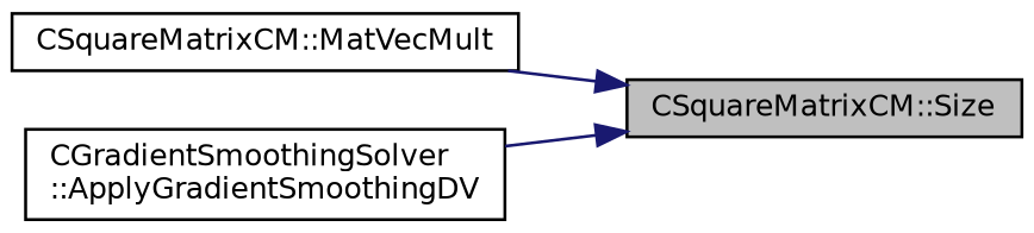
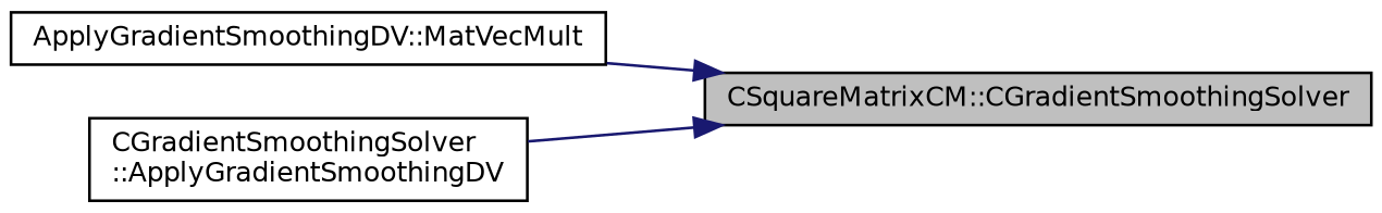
  digraph {
    rankdir=RL
    node [color=black fillcolor=white fontname=Helvetica fontsize=10 shape=record style=filled]
    edge [color=midnightblue dir=back fontname=Helvetica fontsize=10 labelfontname=Helvetica labelfontsize=10 style=solid]
-   n1 [fillcolor=grey75 fontcolor=black height=0.2 label="CSquareMatrixCM::Size" width=0.4]
-   n2 [height=0.2 label="CSquareMatrixCM::MatVecMult" width=0.4]
+   n1 [fillcolor=grey75 fontcolor=black height=0.2 label="CSquareMatrixCM::CGradientSmoothingSolver" width=0.4]
+   n2 [height=0.2 label="ApplyGradientSmoothingDV::MatVecMult" width=0.4]
    n3 [height=0.2 label="CGradientSmoothingSolver\l::ApplyGradientSmoothingDV" width=0.4]
    n1 -> n2
    n1 -> n3
  }
